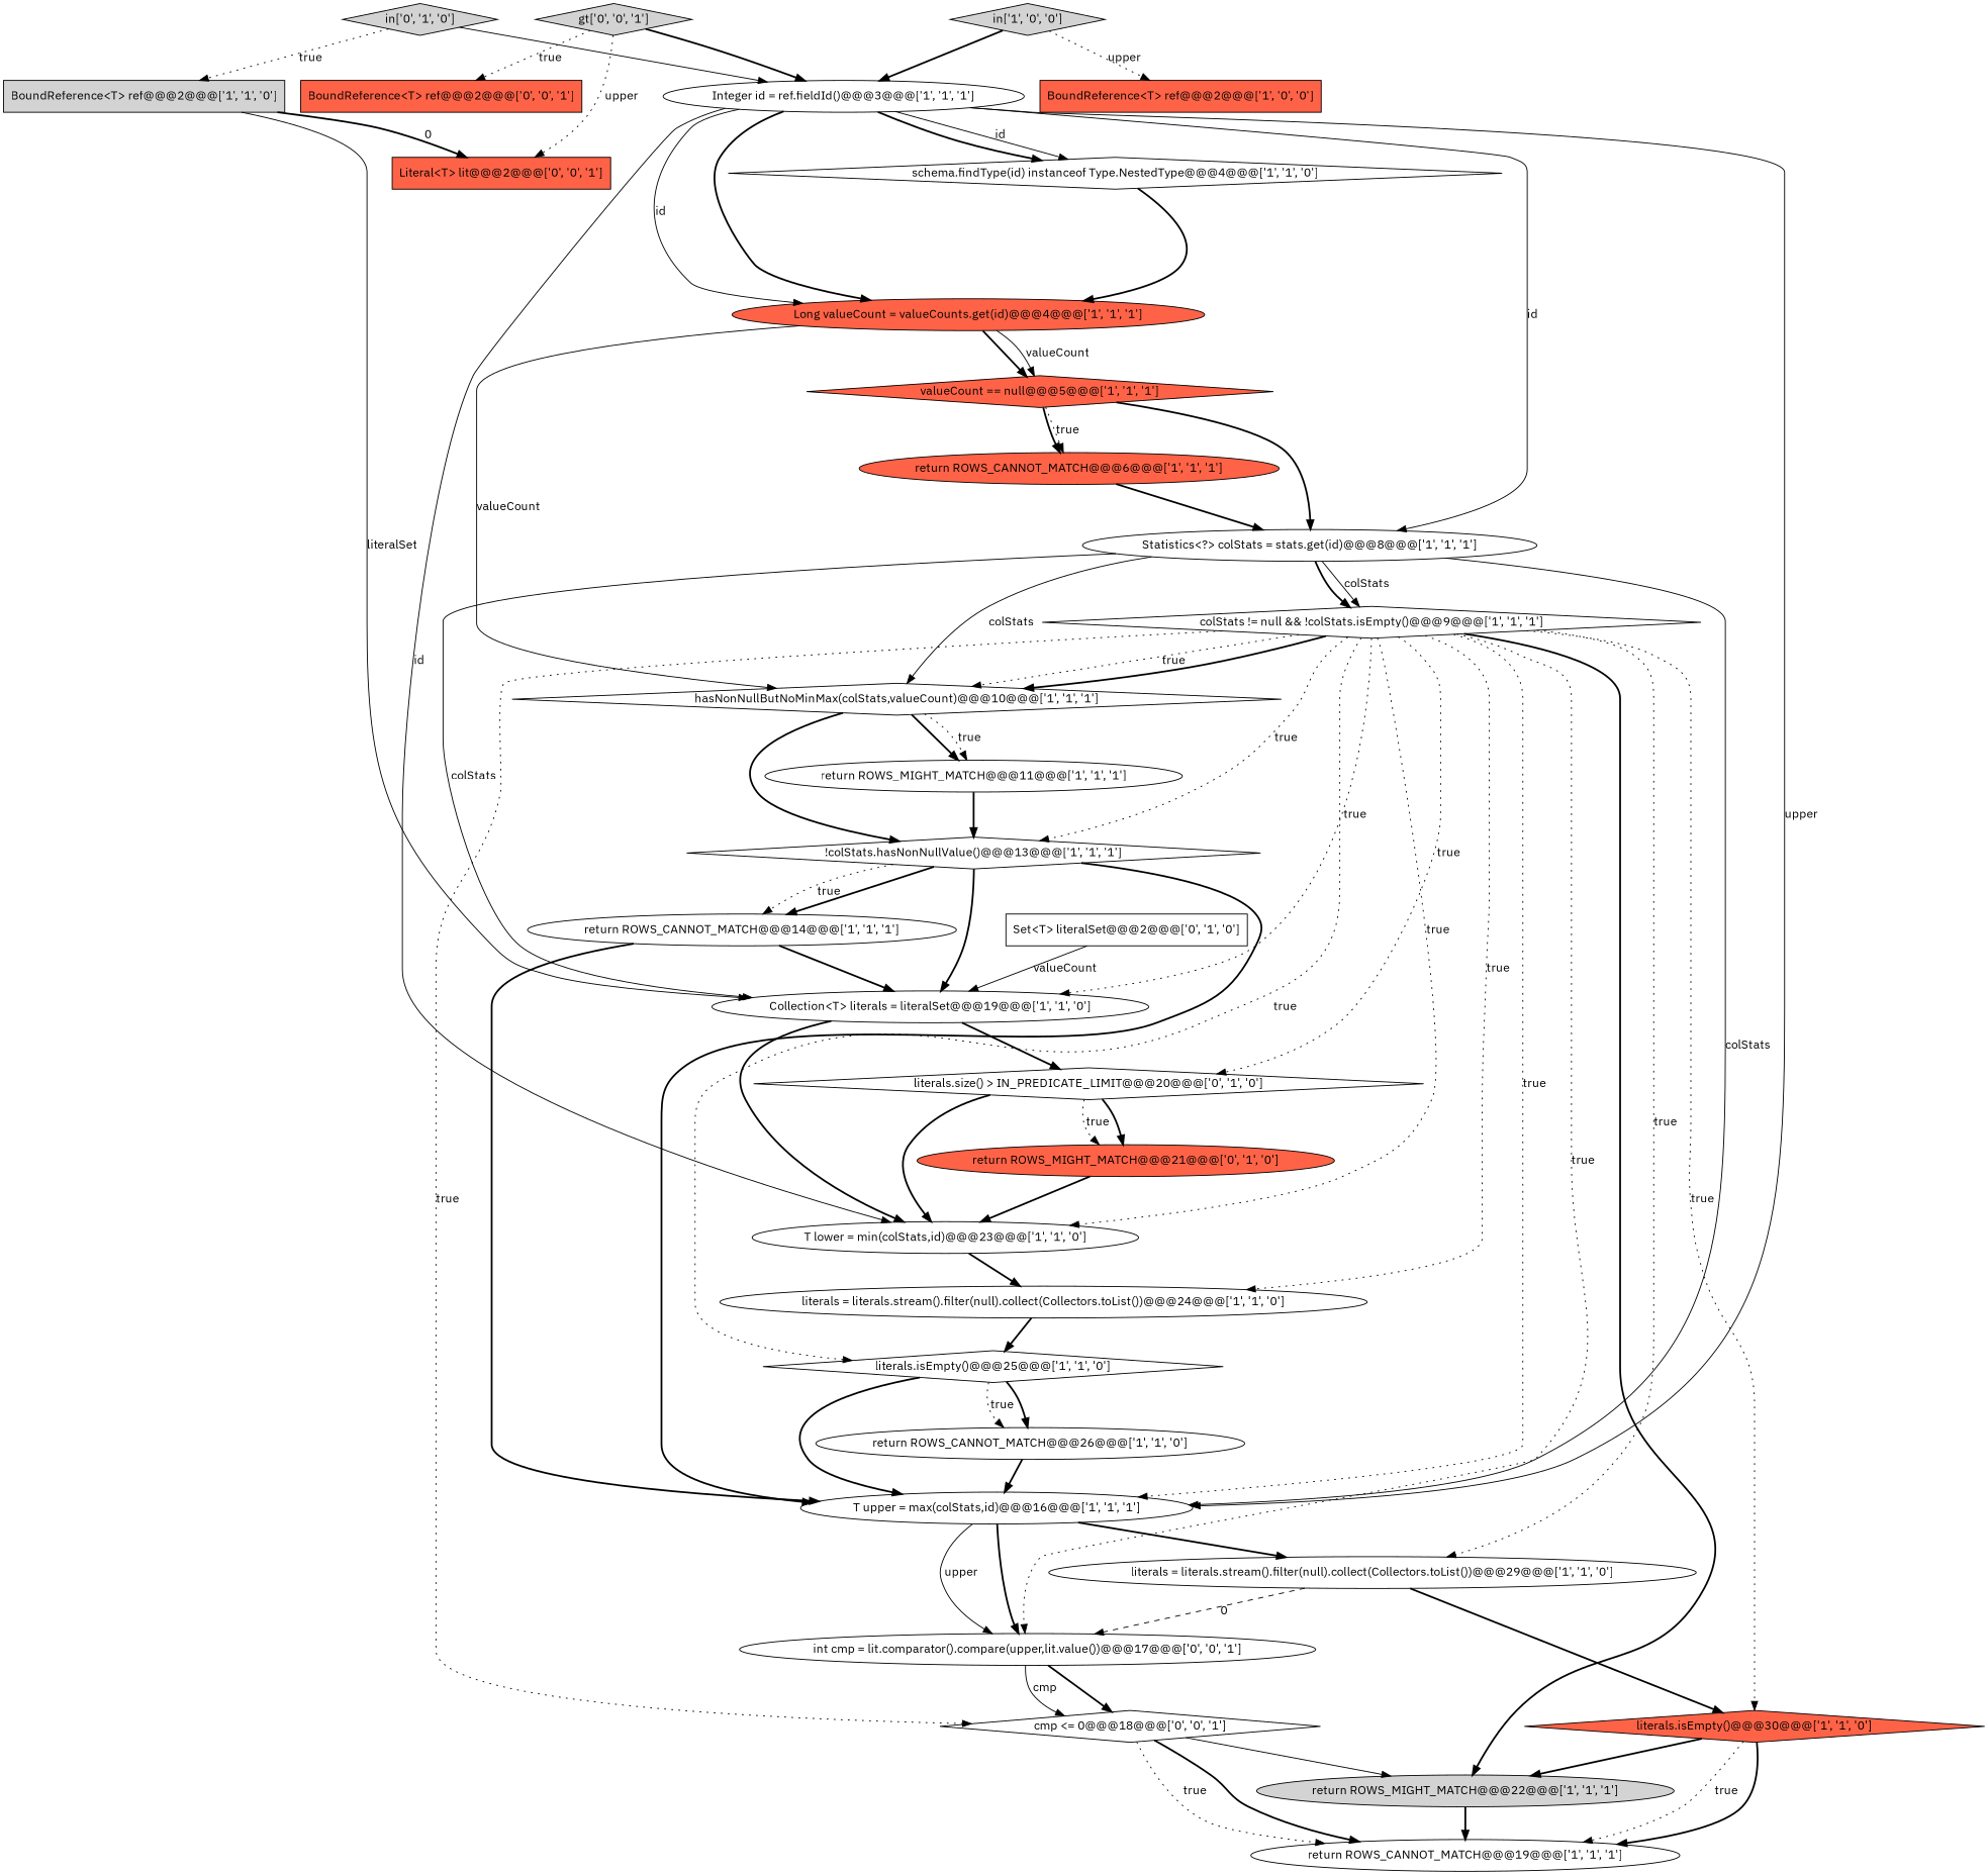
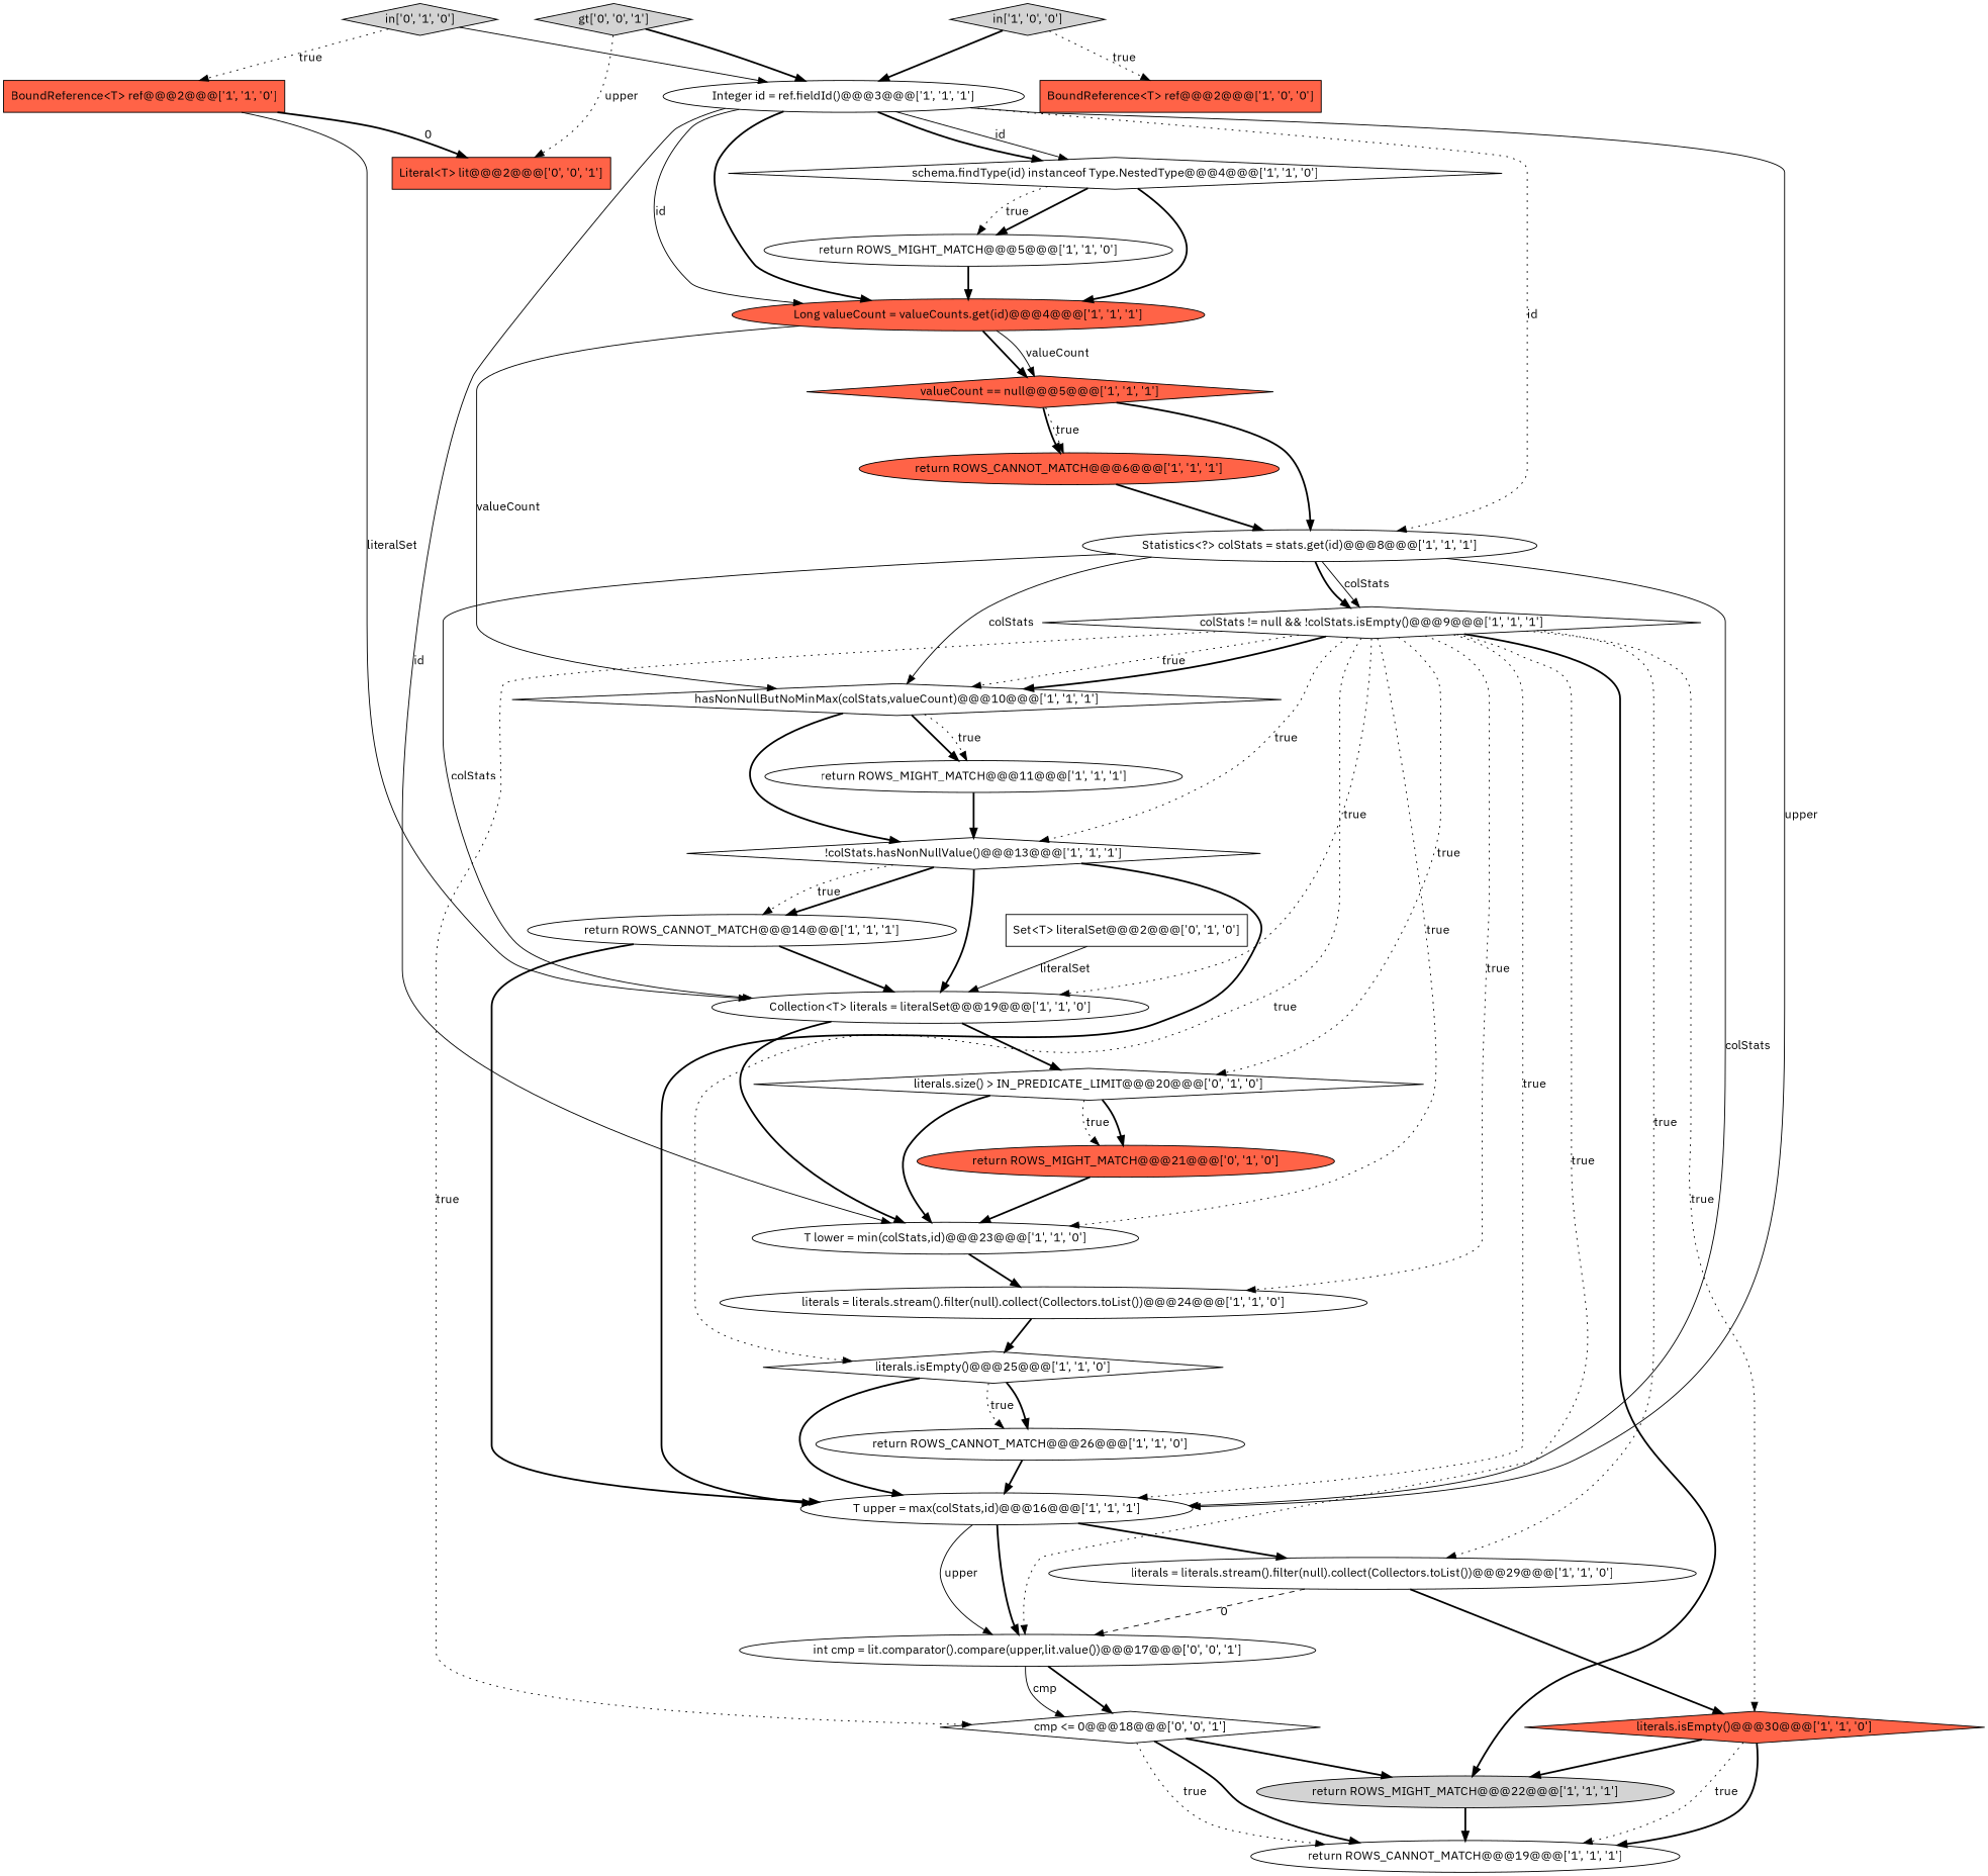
  digraph {
    fontname="IBM Plex Sans"
    node [fillcolor=white fontname="IBM Plex Sans" shape=ellipse style=filled]
    edge [fontname="IBM Plex Sans" style=bold]
    n1 [label="literals.isEmpty()@@@25@@@['1', '1', '0']" shape=diamond]
    n2 [label="return ROWS_CANNOT_MATCH@@@26@@@['1', '1', '0']"]
    n3 [label="T upper = max(colStats,id)@@@16@@@['1', '1', '1']"]
    n4 [label="literals = literals.stream().filter(null).collect(Collectors.toList())@@@29@@@['1', '1', '0']"]
    n5 [label="int cmp = lit.comparator().compare(upper,lit.value())@@@17@@@['0', '0', '1']"]
    n6 [label="return ROWS_CANNOT_MATCH@@@14@@@['1', '1', '1']"]
    n7 [label="Collection<T> literals = literalSet@@@19@@@['1', '1', '0']"]
    n8 [label="T lower = min(colStats,id)@@@23@@@['1', '1', '0']"]
    n9 [label="literals.size() > IN_PREDICATE_LIMIT@@@20@@@['0', '1', '0']" shape=diamond]
    n10 [label="Integer id = ref.fieldId()@@@3@@@['1', '1', '1']"]
    n11 [label="Statistics<?> colStats = stats.get(id)@@@8@@@['1', '1', '1']"]
    n12 [fillcolor=tomato label="Long valueCount = valueCounts.get(id)@@@4@@@['1', '1', '1']"]
    n13 [label="schema.findType(id) instanceof Type.NestedType@@@4@@@['1', '1', '0']" shape=diamond]
    n14 [label="colStats != null && !colStats.isEmpty()@@@9@@@['1', '1', '1']" shape=diamond]
    n15 [label="hasNonNullButNoMinMax(colStats,valueCount)@@@10@@@['1', '1', '1']" shape=diamond]
    n16 [label="literals = literals.stream().filter(null).collect(Collectors.toList())@@@24@@@['1', '1', '0']"]
    n17 [fillcolor=tomato label="valueCount == null@@@5@@@['1', '1', '1']" shape=diamond]
+   n18 [label="return ROWS_MIGHT_MATCH@@@5@@@['1', '1', '0']"]
    n19 [label="cmp <= 0@@@18@@@['0', '0', '1']" shape=diamond]
    n20 [fillcolor=lightgray label="return ROWS_MIGHT_MATCH@@@22@@@['1', '1', '1']"]
    n21 [fillcolor=tomato label="literals.isEmpty()@@@30@@@['1', '1', '0']" shape=diamond]
    n22 [label="!colStats.hasNonNullValue()@@@13@@@['1', '1', '1']" shape=diamond]
    n23 [label="return ROWS_MIGHT_MATCH@@@11@@@['1', '1', '1']"]
    n24 [fillcolor=tomato label="Literal<T> lit@@@2@@@['0', '0', '1']" shape=box]
-   n25 [fillcolor=lightgray label="BoundReference<T> ref@@@2@@@['1', '1', '0']" shape=box]
+   n25 [fillcolor=tomato label="BoundReference<T> ref@@@2@@@['1', '1', '0']" shape=box]
    n26 [label="return ROWS_CANNOT_MATCH@@@19@@@['1', '1', '1']"]
    n27 [fillcolor=tomato label="return ROWS_MIGHT_MATCH@@@21@@@['0', '1', '0']"]
    n28 [fillcolor=tomato label="BoundReference<T> ref@@@2@@@['1', '0', '0']" shape=box]
    n29 [fillcolor=tomato label="return ROWS_CANNOT_MATCH@@@6@@@['1', '1', '1']"]
    n30 [fillcolor=lightgray label="in['0', '1', '0']" shape=diamond]
    n31 [label="Set<T> literalSet@@@2@@@['0', '1', '0']" shape=box]
-   n32 [fillcolor=tomato label="BoundReference<T> ref@@@2@@@['0', '0', '1']" shape=box]
    n33 [fillcolor=lightgray label="gt['0', '0', '1']" shape=diamond]
    n34 [fillcolor=lightgray label="in['1', '0', '0']" shape=diamond]
    n1 -> n2
    n1 -> n2 [label=true style=dotted]
    n1 -> n3
    n2 -> n3
    n3 -> n4
    n3 -> n5 [label=upper style=solid]
    n3 -> n5
    n4 -> n5 [label=0 style=dashed]
    n4 -> n21
    n5 -> n19 [label=cmp style=solid]
    n5 -> n19
    n6 -> n3
    n6 -> n7
    n7 -> n8
    n7 -> n9
    n8 -> n16
    n9 -> n8
    n9 -> n27
    n9 -> n27 [label=true style=dotted]
    n10 -> n3 [label=upper style=solid]
    n10 -> n8 [label=id style=solid]
-   n10 -> n11 [label=id style=solid]
+   n10 -> n11 [label=id style=dotted]
    n10 -> n12 [label=id style=solid]
    n10 -> n12
    n10 -> n13 [label=id style=solid]
    n10 -> n13
    n11 -> n3 [label=colStats style=solid]
    n11 -> n7 [label=colStats style=solid]
    n11 -> n14
    n11 -> n14 [label=colStats style=solid]
    n11 -> n15 [label=colStats style=solid]
    n12 -> n15 [label=valueCount style=solid]
    n12 -> n17
    n12 -> n17 [label=valueCount style=solid]
    n13 -> n12
+   n13 -> n18
+   n13 -> n18 [label=true style=dotted]
    n14 -> n1 [label=true style=dotted]
    n14 -> n3 [label=true style=dotted]
    n14 -> n4 [label=true style=dotted]
    n14 -> n5 [label=true style=dotted]
    n14 -> n7 [label=true style=dotted]
    n14 -> n8 [label=true style=dotted]
    n14 -> n9 [label=true style=dotted]
    n14 -> n15 [label=true style=dotted]
    n14 -> n15
    n14 -> n16 [label=true style=dotted]
    n14 -> n19 [label=true style=dotted]
    n14 -> n20
    n14 -> n21 [label=true style=dotted]
    n14 -> n22 [label=true style=dotted]
    n15 -> n22
    n15 -> n23
    n15 -> n23 [label=true style=dotted]
    n16 -> n1
    n17 -> n11
    n17 -> n29
    n17 -> n29 [label=true style=dotted]
-   n19 -> n20 [style=solid]
+   n18 -> n12
+   n19 -> n20
    n19 -> n26 [label=true style=dotted]
    n19 -> n26
    n20 -> n26
    n21 -> n20
    n21 -> n26 [label=true style=dotted]
    n21 -> n26
    n22 -> n3
    n22 -> n6
    n22 -> n6 [label=true style=dotted]
    n22 -> n7
    n23 -> n22
    n25 -> n7 [label=literalSet style=solid]
    n25 -> n24 [label=0]
    n27 -> n8
    n29 -> n11
    n30 -> n10 [style=solid]
    n30 -> n25 [label=true style=dotted]
-   n31 -> n7 [label=valueCount style=solid]
+   n31 -> n7 [label=literalSet style=solid]
    n33 -> n10
    n33 -> n24 [label=upper style=dotted]
-   n33 -> n32 [label=true style=dotted]
    n34 -> n10
-   n34 -> n28 [label=upper style=dotted]
+   n34 -> n28 [label=true style=dotted]
  }
